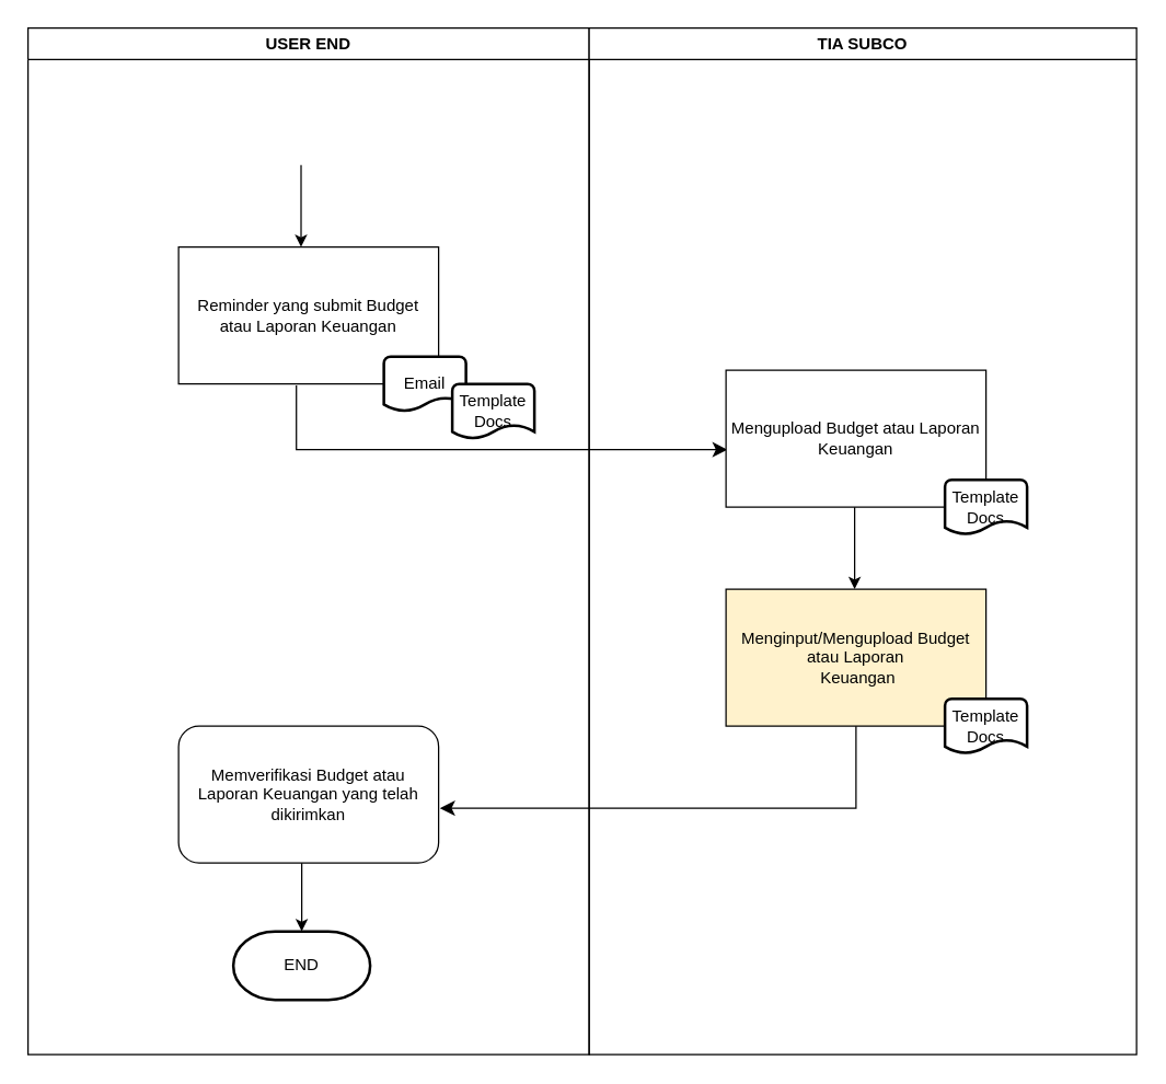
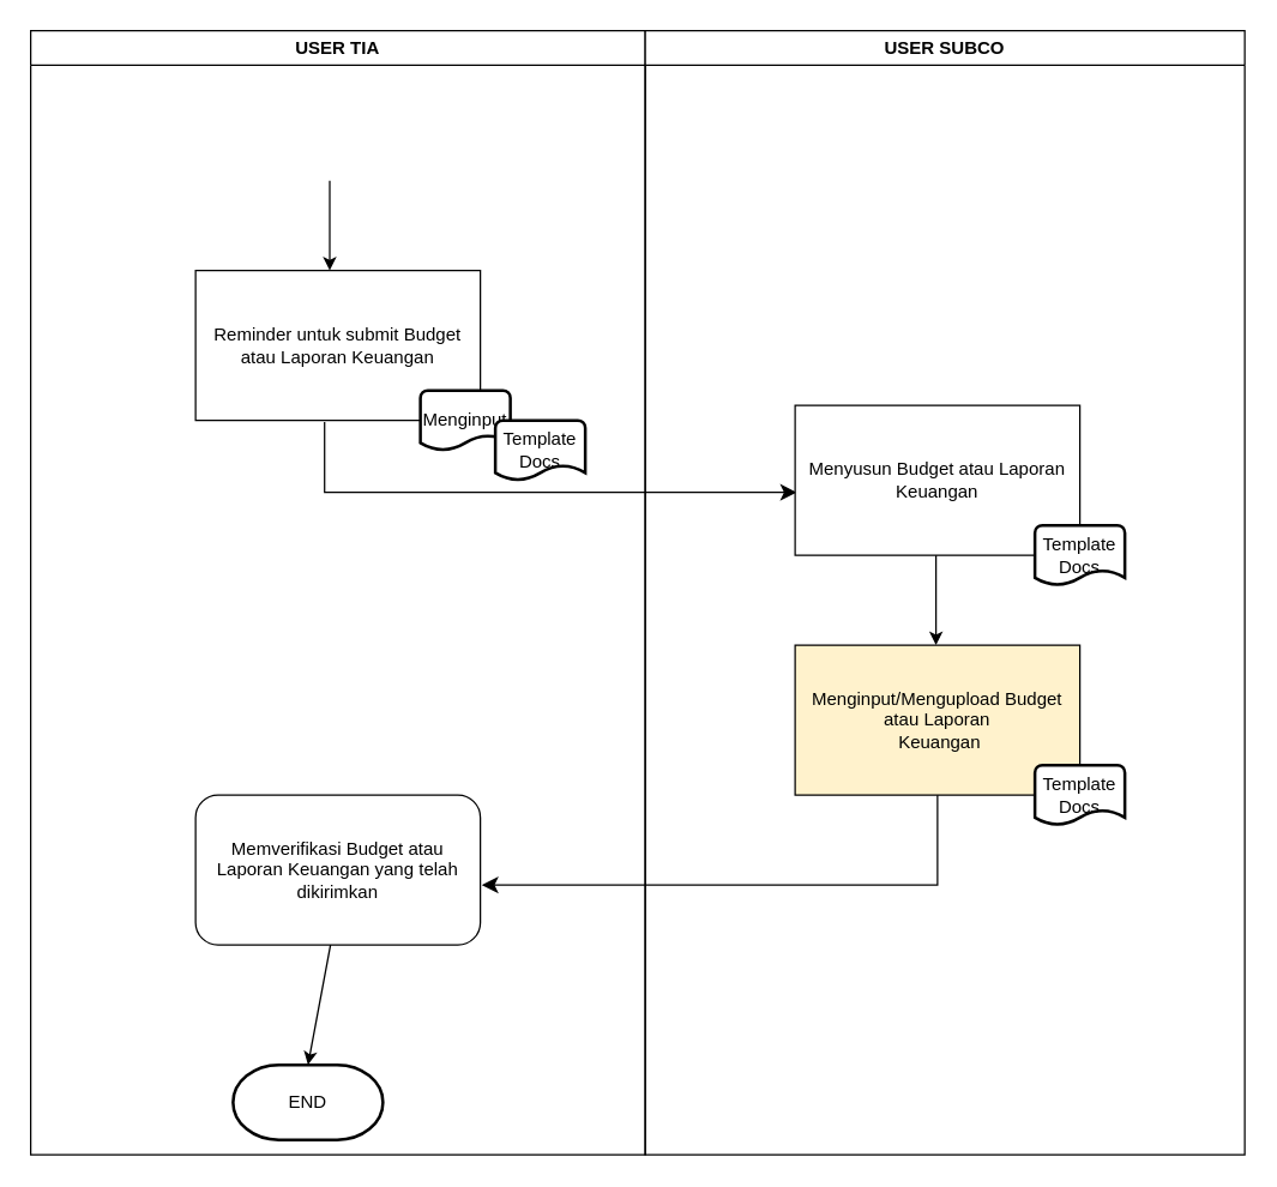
  <mxCell id="0" />
  <mxCell id="1" parent="0" />
- <mxCell id="2" value="USER END" style="swimlane;whiteSpace=wrap;html=1;" parent="1" vertex="1"><mxGeometry x="20" y="20" width="410" height="750" as="geometry" /></mxCell>
- <mxCell id="3" value="Reminder yang submit Budget atau Laporan Keuangan" style="rounded=0;whiteSpace=wrap;html=1;" parent="2" vertex="1"><mxGeometry x="110" y="160" width="190" height="100" as="geometry" /></mxCell>
+ <mxCell id="2" value="USER TIA" style="swimlane;whiteSpace=wrap;html=1;" parent="1" vertex="1"><mxGeometry x="20" y="20" width="410" height="750" as="geometry" /></mxCell>
+ <mxCell id="3" value="Reminder untuk submit Budget atau Laporan Keuangan" style="rounded=0;whiteSpace=wrap;html=1;" parent="2" vertex="1"><mxGeometry x="110" y="160" width="190" height="100" as="geometry" /></mxCell>
  <mxCell id="4" value="Memverifikasi Budget atau Laporan Keuangan yang telah dikirimkan" style="whiteSpace=wrap;html=1;rounded=1;" parent="2" vertex="1"><mxGeometry x="110" y="510" width="190" height="100" as="geometry" /></mxCell>
- <mxCell id="5" value="END" style="strokeWidth=2;html=1;shape=mxgraph.flowchart.terminator;whiteSpace=wrap;" parent="2" vertex="1"><mxGeometry x="150" y="660" width="100" height="50" as="geometry" /></mxCell>
+ <mxCell id="5" value="END" style="strokeWidth=2;html=1;shape=mxgraph.flowchart.terminator;whiteSpace=wrap;" parent="2" vertex="1"><mxGeometry x="135" y="690" width="100" height="50" as="geometry" /></mxCell>
  <mxCell id="6" value="" style="endArrow=classic;html=1;rounded=0;" parent="2" edge="1"><mxGeometry width="50" height="50" relative="1" as="geometry"><mxPoint x="199.5" y="100" as="sourcePoint" /><mxPoint x="199.5" y="160" as="targetPoint" /></mxGeometry></mxCell>
  <mxCell id="7" value="" style="endArrow=classic;html=1;rounded=0;entryX=0.5;entryY=0;entryDx=0;entryDy=0;entryPerimeter=0;" parent="2" target="5" edge="1"><mxGeometry width="50" height="50" relative="1" as="geometry"><mxPoint x="200" y="610" as="sourcePoint" /><mxPoint x="250" y="560" as="targetPoint" /></mxGeometry></mxCell>
- <mxCell id="8" value="Email" style="strokeWidth=2;html=1;shape=mxgraph.flowchart.document2;whiteSpace=wrap;size=0.25;" parent="2" vertex="1"><mxGeometry x="260" y="240" width="60" height="40" as="geometry" /></mxCell>
+ <mxCell id="8" value="Menginput" style="strokeWidth=2;html=1;shape=mxgraph.flowchart.document2;whiteSpace=wrap;size=0.25;" parent="2" vertex="1"><mxGeometry x="260" y="240" width="60" height="40" as="geometry" /></mxCell>
  <mxCell id="9" value="Template Docs" style="strokeWidth=2;html=1;shape=mxgraph.flowchart.document2;whiteSpace=wrap;size=0.25;" parent="2" vertex="1"><mxGeometry x="310" y="260" width="60" height="40" as="geometry" /></mxCell>
  <mxCell id="10" value="" style="edgeStyle=elbowEdgeStyle;elbow=vertical;endArrow=classic;html=1;curved=0;rounded=0;endSize=8;startSize=8;exitX=0.453;exitY=1.01;exitDx=0;exitDy=0;exitPerimeter=0;" parent="2" source="3" edge="1"><mxGeometry width="50" height="50" relative="1" as="geometry"><mxPoint x="210.0" y="260" as="sourcePoint" /><mxPoint x="511.08" y="308" as="targetPoint" /><Array as="points"><mxPoint x="210.08" y="308" /></Array></mxGeometry></mxCell>
- <mxCell id="11" value="TIA SUBCO" style="swimlane;whiteSpace=wrap;html=1;" parent="1" vertex="1"><mxGeometry x="430" y="20" width="400" height="750" as="geometry" /></mxCell>
- <mxCell id="12" value="Mengupload Budget atau Laporan Keuangan" style="rounded=0;whiteSpace=wrap;html=1;" parent="11" vertex="1"><mxGeometry x="100" y="250" width="190" height="100" as="geometry" /></mxCell>
+ <mxCell id="11" value="USER SUBCO" style="swimlane;whiteSpace=wrap;html=1;" parent="1" vertex="1"><mxGeometry x="430" y="20" width="400" height="750" as="geometry" /></mxCell>
+ <mxCell id="12" value="Menyusun Budget atau Laporan Keuangan" style="rounded=0;whiteSpace=wrap;html=1;" parent="11" vertex="1"><mxGeometry x="100" y="250" width="190" height="100" as="geometry" /></mxCell>
  <mxCell id="13" value="Menginput/Mengupload Budget atau Laporan&lt;br&gt;&amp;nbsp;Keuangan" style="rounded=0;whiteSpace=wrap;html=1;fillColor=#fff2cc;" parent="11" vertex="1"><mxGeometry x="100" y="410" width="190" height="100" as="geometry" /></mxCell>
  <mxCell id="14" value="" style="endArrow=classic;html=1;rounded=0;" parent="11" edge="1"><mxGeometry width="50" height="50" relative="1" as="geometry"><mxPoint x="194" y="350" as="sourcePoint" /><mxPoint x="194" y="410" as="targetPoint" /></mxGeometry></mxCell>
  <mxCell id="15" value="" style="edgeStyle=elbowEdgeStyle;elbow=vertical;endArrow=classic;html=1;curved=0;rounded=0;endSize=8;startSize=8;exitX=0.5;exitY=1;exitDx=0;exitDy=0;" parent="11" source="13" edge="1"><mxGeometry width="50" height="50" relative="1" as="geometry"><mxPoint x="181" y="510" as="sourcePoint" /><mxPoint x="-109" y="570" as="targetPoint" /><Array as="points"><mxPoint x="200" y="570" /></Array></mxGeometry></mxCell>
  <mxCell id="16" value="Template Docs" style="strokeWidth=2;html=1;shape=mxgraph.flowchart.document2;whiteSpace=wrap;size=0.25;" parent="11" vertex="1"><mxGeometry x="260" y="330" width="60" height="40" as="geometry" /></mxCell>
  <mxCell id="17" value="Template Docs" style="strokeWidth=2;html=1;shape=mxgraph.flowchart.document2;whiteSpace=wrap;size=0.25;" parent="11" vertex="1"><mxGeometry x="260" y="490" width="60" height="40" as="geometry" /></mxCell>
